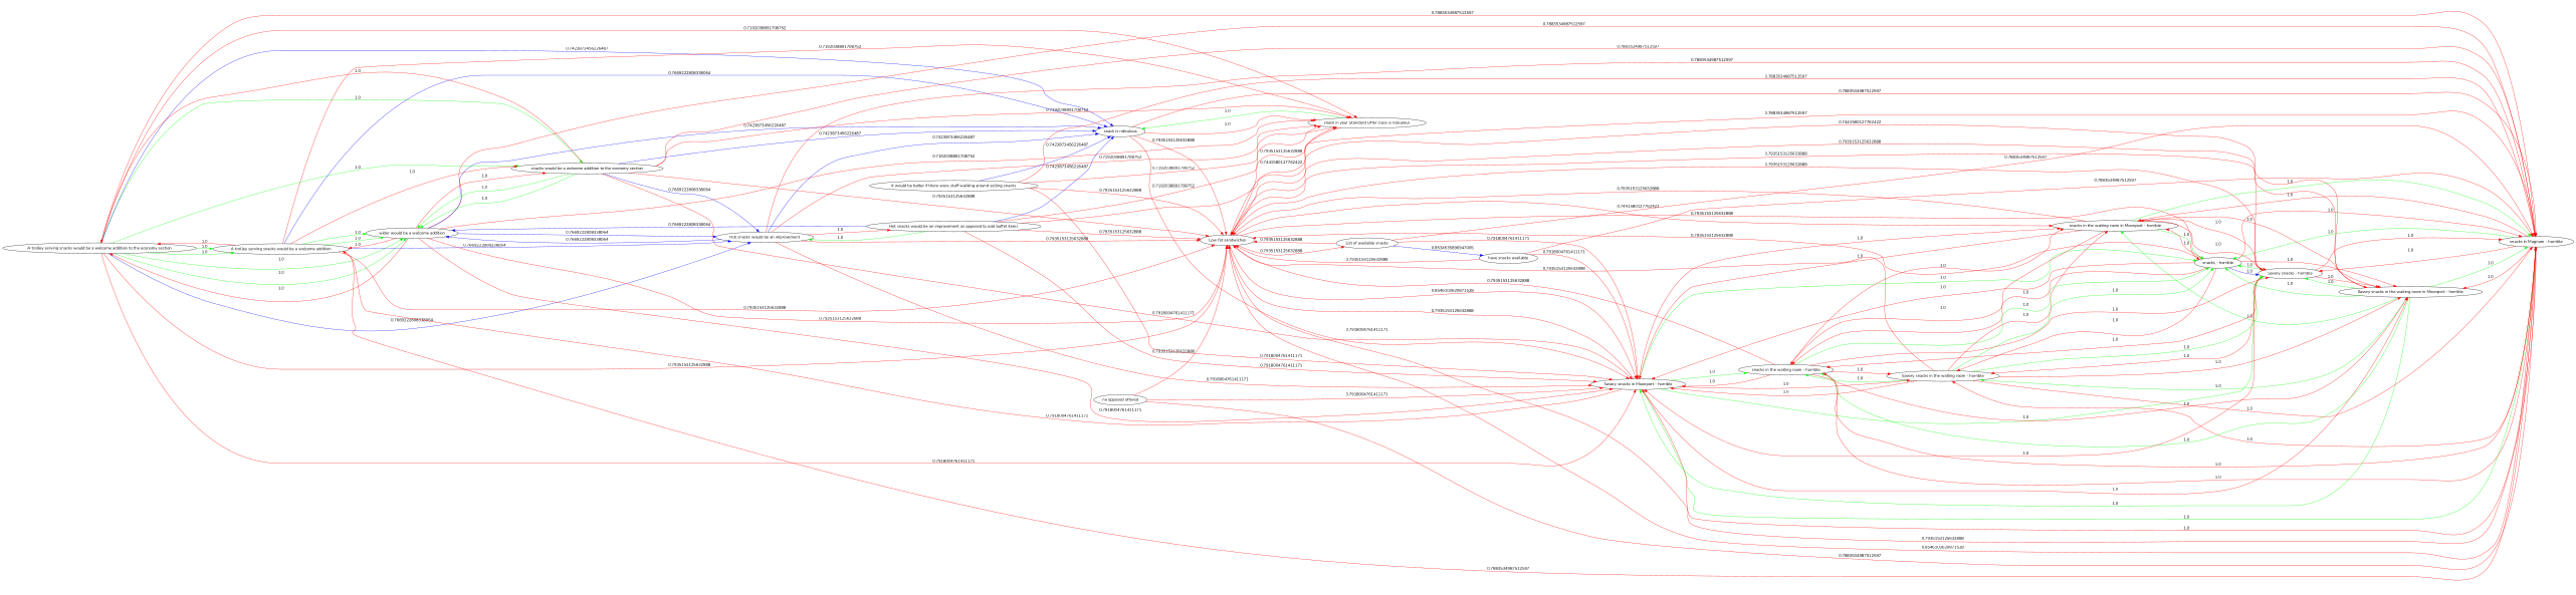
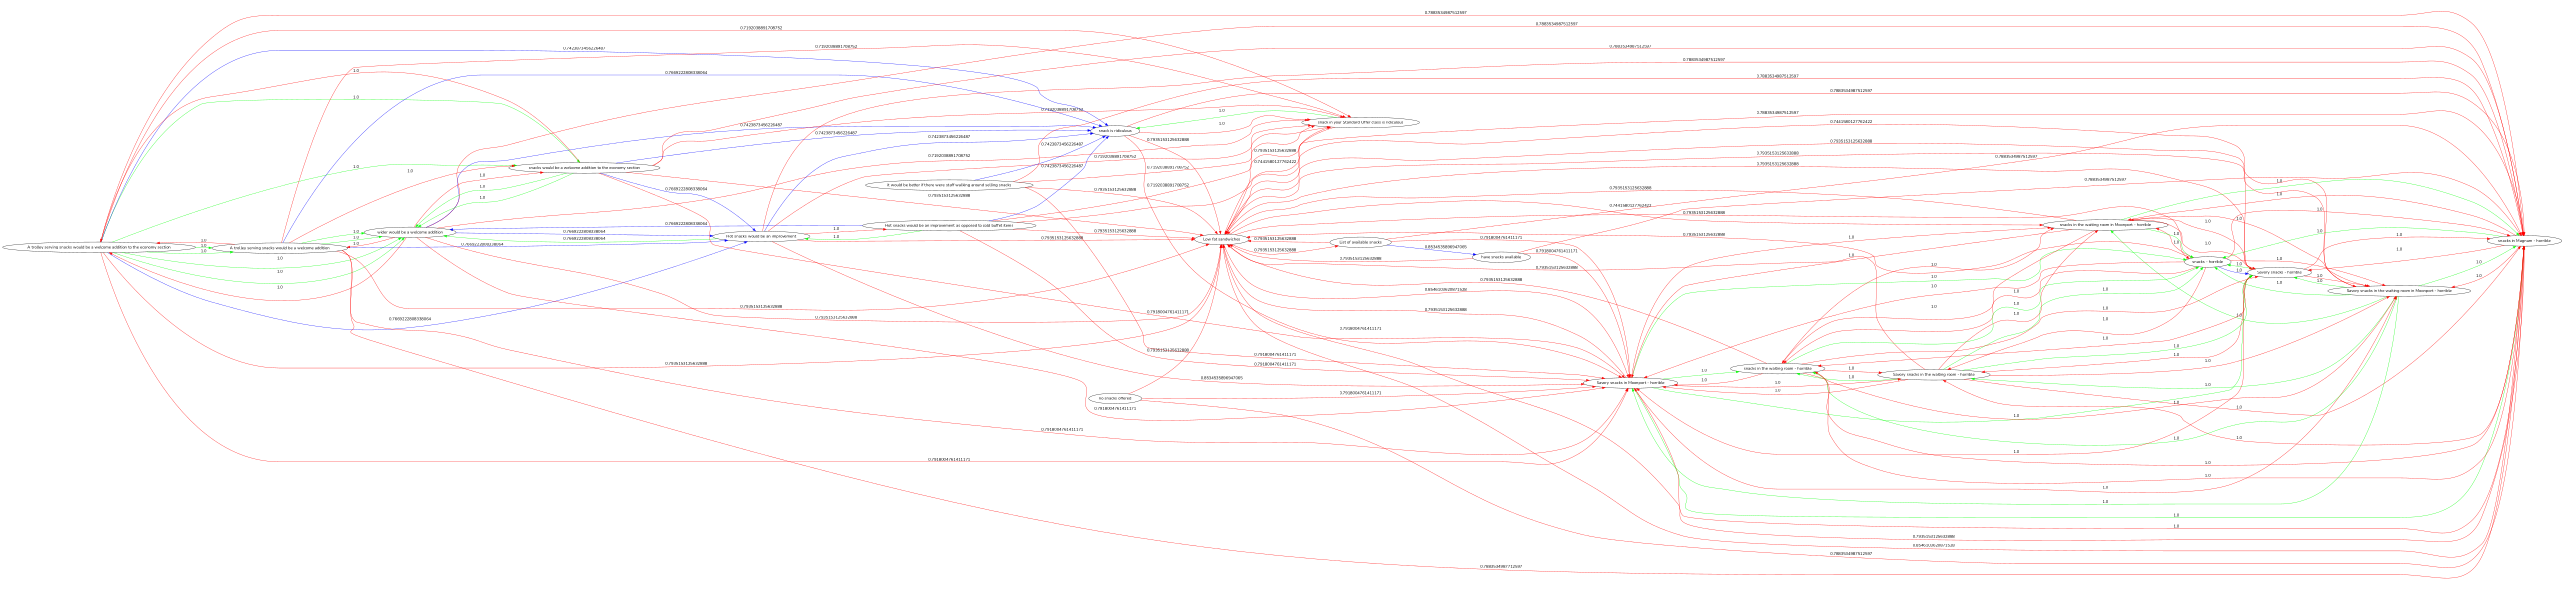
  digraph {
    fontname=Nunito
    rankdir=LR
    node [fontname=Nunito]
    edge [color=red fontname=Nunito]
    "A trolley serving snacks would be a welcome addition to the economy section"
    "A trolley serving snacks would be a welcome addition"
    n3 [label="wider would be a welcome addition"]
    "snacks would be a welcome addition to the economy section"
    "Hot snacks would be an improvement"
    "Low fat sandwiches"
    "Savory snacks in Moonport - horrible"
    n8 [label="snacks in Magnum - horrible"]
    n9 [label="snack in your Standard Offer class is ridiculous"]
    "snack is ridiculous"
    "Hot snacks would be an improvement as opposed to cold buffet items"
    "List of available snacks"
    "Savory snacks in the waiting room in Moonport - horrible"
    "Savory snacks - horrible"
    "snacks - horrible"
    "snacks in the waiting room in Moonport - horrible"
    "Savory snacks in the waiting room - horrible"
    "snacks in the waiting room - horrible"
    "have snacks available"
    "it would be better if there were staff walking around selling snacks"
-   "no snacks offered" [label="no opposed offered"]
+   "no snacks offered"
    "A trolley serving snacks would be a welcome addition to the economy section" -> "A trolley serving snacks would be a welcome addition" [color=green label=1.0]
    "A trolley serving snacks would be a welcome addition to the economy section" -> "A trolley serving snacks would be a welcome addition" [color=green label=1.0]
    "A trolley serving snacks would be a welcome addition to the economy section" -> n3 [color=green label=1.0]
    "A trolley serving snacks would be a welcome addition to the economy section" -> n3 [color=green label=1.0]
    "A trolley serving snacks would be a welcome addition to the economy section" -> "snacks would be a welcome addition to the economy section" [color=green label=1.0]
    "A trolley serving snacks would be a welcome addition to the economy section" -> "snacks would be a welcome addition to the economy section" [color=green label=1.0]
    "A trolley serving snacks would be a welcome addition to the economy section" -> "Hot snacks would be an improvement" [color=blue label=0.7669222808338064]
    "A trolley serving snacks would be a welcome addition to the economy section" -> "Low fat sandwiches" [label=0.7935153125632888]
    "A trolley serving snacks would be a welcome addition to the economy section" -> "Savory snacks in Moonport - horrible" [label=0.7918004761411171]
    "A trolley serving snacks would be a welcome addition to the economy section" -> n8 [label=0.7883534987512597]
    "A trolley serving snacks would be a welcome addition to the economy section" -> n9 [label=0.7192038891708752]
    "A trolley serving snacks would be a welcome addition to the economy section" -> "snack is ridiculous" [color=blue label=0.7423873456226487]
    "A trolley serving snacks would be a welcome addition" -> "A trolley serving snacks would be a welcome addition to the economy section" [label=1.0]
    "A trolley serving snacks would be a welcome addition" -> n3 [color=green label=1.0]
    "A trolley serving snacks would be a welcome addition" -> n3 [color=green label=1.0]
    "A trolley serving snacks would be a welcome addition" -> "snacks would be a welcome addition to the economy section" [label=1.0]
    "A trolley serving snacks would be a welcome addition" -> "Hot snacks would be an improvement" [color=blue label=0.7669222808338064]
    "A trolley serving snacks would be a welcome addition" -> "Low fat sandwiches" [label=0.7935153125632888]
-   "Savory snacks in Moonport - horrible" -> "A trolley serving snacks would be a welcome addition" [label=0.7918004761411171]
-   "A trolley serving snacks would be a welcome addition" -> n8 [label=0.7883534987512597]
+   "A trolley serving snacks would be a welcome addition" -> "Savory snacks in Moonport - horrible" [label=0.7918004761411171]
+   "A trolley serving snacks would be a welcome addition" -> n8 [label=0.7883534987712597]
    "A trolley serving snacks would be a welcome addition" -> n9 [label=0.7192038891708752]
    "A trolley serving snacks would be a welcome addition" -> "snack is ridiculous" [color=blue label=0.7669222808338064]
    n3 -> "A trolley serving snacks would be a welcome addition to the economy section" [label=1.0]
    n3 -> "A trolley serving snacks would be a welcome addition" [label=1.0]
    n3 -> "snacks would be a welcome addition to the economy section" [label=1.0]
    n3 -> "Hot snacks would be an improvement" [color=blue label=0.7669222808338064]
    n3 -> "Low fat sandwiches" [label=0.7935153125632888]
    n3 -> "Savory snacks in Moonport - horrible" [label=0.7918004761411171]
    n3 -> n8 [label=0.7883534987512597]
    n3 -> n9 [label=0.7192038891708752]
    n3 -> "snack is ridiculous" [color=blue label=0.7423873456226487]
    "snacks would be a welcome addition to the economy section" -> "A trolley serving snacks would be a welcome addition to the economy section" [label=1.0]
    "snacks would be a welcome addition to the economy section" -> n3 [color=green label=1.0]
    "snacks would be a welcome addition to the economy section" -> n3 [color=green label=1.0]
    "snacks would be a welcome addition to the economy section" -> "Hot snacks would be an improvement" [color=blue label=0.7669222808338064]
    "snacks would be a welcome addition to the economy section" -> "Low fat sandwiches" [label=0.7935153125632888]
    "snacks would be a welcome addition to the economy section" -> "Savory snacks in Moonport - horrible" [label=0.7918004761411171]
    "snacks would be a welcome addition to the economy section" -> n8 [label=0.7883534987512597]
    "snacks would be a welcome addition to the economy section" -> n9 [label=0.7192038891708752]
    "snacks would be a welcome addition to the economy section" -> "snack is ridiculous" [color=blue label=0.7423873456226487]
-   "Hot snacks would be an improvement" -> n3 [color=blue label=0.7669222808338064]
+   "Hot snacks would be an improvement" -> n3 [color=green label=0.7669222808338064]
    "Hot snacks would be an improvement" -> "Low fat sandwiches" [label=0.7935153125632888]
-   "Hot snacks would be an improvement" -> "Savory snacks in Moonport - horrible" [label=0.7918004761411171]
+   "Hot snacks would be an improvement" -> "Savory snacks in Moonport - horrible" [label=0.8534535896947065]
    "Hot snacks would be an improvement" -> n8 [label=0.7883534987512597]
    "Hot snacks would be an improvement" -> n9 [label=0.7192038891708752]
    "Hot snacks would be an improvement" -> "snack is ridiculous" [color=blue label=0.7423873456226487]
    "Hot snacks would be an improvement" -> "Hot snacks would be an improvement as opposed to cold buffet items" [label=1.0]
    "Low fat sandwiches" -> "Savory snacks in Moonport - horrible" [label=0.8546103620871528]
    "Low fat sandwiches" -> n8 [label=0.8546103620871528]
    "Low fat sandwiches" -> n9 [label=0.7441580127762422]
    "Low fat sandwiches" -> "List of available snacks" [label=0.7935153125632888]
    "Low fat sandwiches" -> "Savory snacks in the waiting room in Moonport - horrible" [label=0.7441580127762422]
    "Low fat sandwiches" -> "Savory snacks - horrible" [label=0.7935153125632888]
    "Low fat sandwiches" -> "snacks - horrible" [label=0.7935153125632888]
    "Low fat sandwiches" -> "snacks in the waiting room in Moonport - horrible" [label=0.7441580127762422]
    "Savory snacks in Moonport - horrible" -> "Low fat sandwiches" [label=0.7935153125632888]
    "Savory snacks in Moonport - horrible" -> n8 [color=green label=1.0]
    "Savory snacks in Moonport - horrible" -> "Savory snacks in the waiting room in Moonport - horrible" [label=1.0]
    "Savory snacks in Moonport - horrible" -> "Savory snacks - horrible" [color=green label=1.0]
    "Savory snacks in Moonport - horrible" -> "snacks - horrible" [color=green label=1.0]
    "Savory snacks in Moonport - horrible" -> "snacks in the waiting room in Moonport - horrible" [label=1.0]
    "Savory snacks in Moonport - horrible" -> "Savory snacks in the waiting room - horrible" [label=1.0]
    "Savory snacks in Moonport - horrible" -> "snacks in the waiting room - horrible" [color=green label=1.0]
    n8 -> "Low fat sandwiches" [label=0.7935153125632888]
    n8 -> "Savory snacks in Moonport - horrible" [label=1.0]
    n8 -> "Savory snacks in the waiting room in Moonport - horrible" [label=1.0]
    n8 -> "Savory snacks - horrible" [label=1.0]
    n8 -> "snacks - horrible" [color=green label=1.0]
    n8 -> "snacks in the waiting room in Moonport - horrible" [label=1.0]
    n8 -> "Savory snacks in the waiting room - horrible" [label=1.0]
    n8 -> "snacks in the waiting room - horrible" [label=1.0]
    n9 -> "Low fat sandwiches" [label=0.7935153125632888]
    n9 -> "snack is ridiculous" [color=green label=1.0]
    "snack is ridiculous" -> "Low fat sandwiches" [label=0.7935153125632888]
    "snack is ridiculous" -> "Savory snacks in Moonport - horrible" [label=0.7918004761411171]
    "snack is ridiculous" -> n8 [label=0.7883534987512597]
    "snack is ridiculous" -> n9 [label=1.0]
    "Hot snacks would be an improvement as opposed to cold buffet items" -> n3 [color=blue label=0.7669222808338064]
    "Hot snacks would be an improvement as opposed to cold buffet items" -> "Hot snacks would be an improvement" [color=green label=1.0]
    "Hot snacks would be an improvement as opposed to cold buffet items" -> "Low fat sandwiches" [label=0.7935153125632888]
    "Hot snacks would be an improvement as opposed to cold buffet items" -> "Savory snacks in Moonport - horrible" [label=0.7918004761411171]
    "Hot snacks would be an improvement as opposed to cold buffet items" -> n8 [label=0.7883534987512597]
    "Hot snacks would be an improvement as opposed to cold buffet items" -> n9 [label=0.7192038891708752]
    "Hot snacks would be an improvement as opposed to cold buffet items" -> "snack is ridiculous" [color=blue label=0.7423873456226487]
    "List of available snacks" -> "Low fat sandwiches" [label=0.7935153125632888]
    "List of available snacks" -> "Savory snacks in Moonport - horrible" [label=0.7918004761411171]
    "List of available snacks" -> n8 [label=0.7883534987512597]
    "List of available snacks" -> "have snacks available" [color=blue label=0.8534535896947065]
    "Savory snacks in the waiting room in Moonport - horrible" -> "Low fat sandwiches" [label=0.7935153125632888]
    "Savory snacks in the waiting room in Moonport - horrible" -> "Savory snacks in Moonport - horrible" [color=green label=1.0]
    "Savory snacks in the waiting room in Moonport - horrible" -> n8 [color=green label=1.0]
    "Savory snacks in the waiting room in Moonport - horrible" -> "Savory snacks - horrible" [color=green label=1.0]
    "Savory snacks in the waiting room in Moonport - horrible" -> "snacks - horrible" [color=green label=1.0]
    "Savory snacks in the waiting room in Moonport - horrible" -> "snacks in the waiting room in Moonport - horrible" [color=green label=1.0]
    "Savory snacks in the waiting room in Moonport - horrible" -> "Savory snacks in the waiting room - horrible" [color=green label=1.0]
    "Savory snacks in the waiting room in Moonport - horrible" -> "snacks in the waiting room - horrible" [color=green label=1.0]
    "Savory snacks - horrible" -> "Low fat sandwiches" [label=0.7935153125632888]
    "Savory snacks - horrible" -> "Savory snacks in Moonport - horrible" [label=1.0]
    "Savory snacks - horrible" -> n8 [label=1.0]
    "Savory snacks - horrible" -> "Savory snacks in the waiting room in Moonport - horrible" [label=1.0]
    "Savory snacks - horrible" -> "snacks - horrible" [color=green label=1.0]
    "Savory snacks - horrible" -> "snacks in the waiting room in Moonport - horrible" [label=1.0]
    "Savory snacks - horrible" -> "Savory snacks in the waiting room - horrible" [label=1.0]
    "Savory snacks - horrible" -> "snacks in the waiting room - horrible" [label=1.0]
    "snacks - horrible" -> "Low fat sandwiches" [label=0.7935153125632888]
    "snacks - horrible" -> "Savory snacks in Moonport - horrible" [label=1.0]
    "snacks - horrible" -> n8 [label=1.0]
    "snacks - horrible" -> "Savory snacks in the waiting room in Moonport - horrible" [label=1.0]
    "snacks - horrible" -> "Savory snacks - horrible" [color=blue label=1.0]
    "snacks - horrible" -> "snacks in the waiting room in Moonport - horrible" [label=1.0]
    "snacks - horrible" -> "Savory snacks in the waiting room - horrible" [label=1.0]
    "snacks - horrible" -> "snacks in the waiting room - horrible" [label=1.0]
    "snacks in the waiting room in Moonport - horrible" -> "Low fat sandwiches" [label=0.7935153125632888]
    "snacks in the waiting room in Moonport - horrible" -> "Savory snacks in Moonport - horrible" [label=1.0]
    "snacks in the waiting room in Moonport - horrible" -> n8 [color=green label=1.0]
    "snacks in the waiting room in Moonport - horrible" -> "Savory snacks in the waiting room in Moonport - horrible" [label=1.0]
    "snacks in the waiting room in Moonport - horrible" -> "Savory snacks - horrible" [label=1.0]
    "snacks in the waiting room in Moonport - horrible" -> "snacks - horrible" [color=green label=1.0]
    "snacks in the waiting room in Moonport - horrible" -> "snacks in the waiting room - horrible" [label=1.0]
    "Savory snacks in the waiting room - horrible" -> "Low fat sandwiches" [label=0.7935153125632888]
    "Savory snacks in the waiting room - horrible" -> "Savory snacks in Moonport - horrible" [label=1.0]
    "Savory snacks in the waiting room - horrible" -> n8 [label=1.0]
    "Savory snacks in the waiting room - horrible" -> "Savory snacks in the waiting room in Moonport - horrible" [label=1.0]
    "Savory snacks in the waiting room - horrible" -> "Savory snacks - horrible" [color=green label=1.0]
    "Savory snacks in the waiting room - horrible" -> "snacks - horrible" [color=green label=1.0]
    "Savory snacks in the waiting room - horrible" -> "snacks in the waiting room in Moonport - horrible" [label=1.0]
    "Savory snacks in the waiting room - horrible" -> "snacks in the waiting room - horrible" [color=green label=1.0]
    "snacks in the waiting room - horrible" -> "Low fat sandwiches" [label=0.7935153125632888]
    "snacks in the waiting room - horrible" -> "Savory snacks in Moonport - horrible" [label=1.0]
    "snacks in the waiting room - horrible" -> n8 [label=1.0]
    "snacks in the waiting room - horrible" -> "Savory snacks in the waiting room in Moonport - horrible" [label=1.0]
    "snacks in the waiting room - horrible" -> "Savory snacks - horrible" [label=1.0]
    "snacks in the waiting room - horrible" -> "snacks - horrible" [color=green label=1.0]
    "snacks in the waiting room - horrible" -> "snacks in the waiting room in Moonport - horrible" [label=1.0]
    "snacks in the waiting room - horrible" -> "Savory snacks in the waiting room - horrible" [label=1.0]
    "have snacks available" -> "Low fat sandwiches" [label=0.7935153125632888]
    "have snacks available" -> "Savory snacks in Moonport - horrible" [label=0.7918004761411171]
    "have snacks available" -> n8 [label=0.7883534987512597]
    "it would be better if there were staff walking around selling snacks" -> "Low fat sandwiches" [label=0.7935153125632888]
    "it would be better if there were staff walking around selling snacks" -> "Savory snacks in Moonport - horrible" [label=0.7918004761411171]
    "it would be better if there were staff walking around selling snacks" -> n8 [label=0.7883534987512597]
    "it would be better if there were staff walking around selling snacks" -> n9 [label=0.7192038891708752]
    "it would be better if there were staff walking around selling snacks" -> "snack is ridiculous" [color=blue label=0.7423873456226487]
    "no snacks offered" -> "Low fat sandwiches" [label=0.7935153125632888]
    "no snacks offered" -> "Savory snacks in Moonport - horrible" [label=0.7918004761411171]
    "no snacks offered" -> n8 [label=0.7883534987512597]
  }
